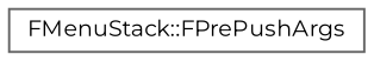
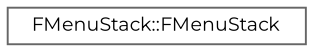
  digraph {
    rankdir=LR
    fontname=Montserrat
-   n1 [color=grey40 fillcolor=white fontname=Montserrat fontsize=10 height=0.2 label="FMenuStack::FPrePushArgs" shape=box style=filled width=0.4]
+   n1 [color=grey40 fillcolor=white fontname=Montserrat fontsize=10 height=0.2 label="FMenuStack::FMenuStack" shape=box style=filled width=0.4]
  }
